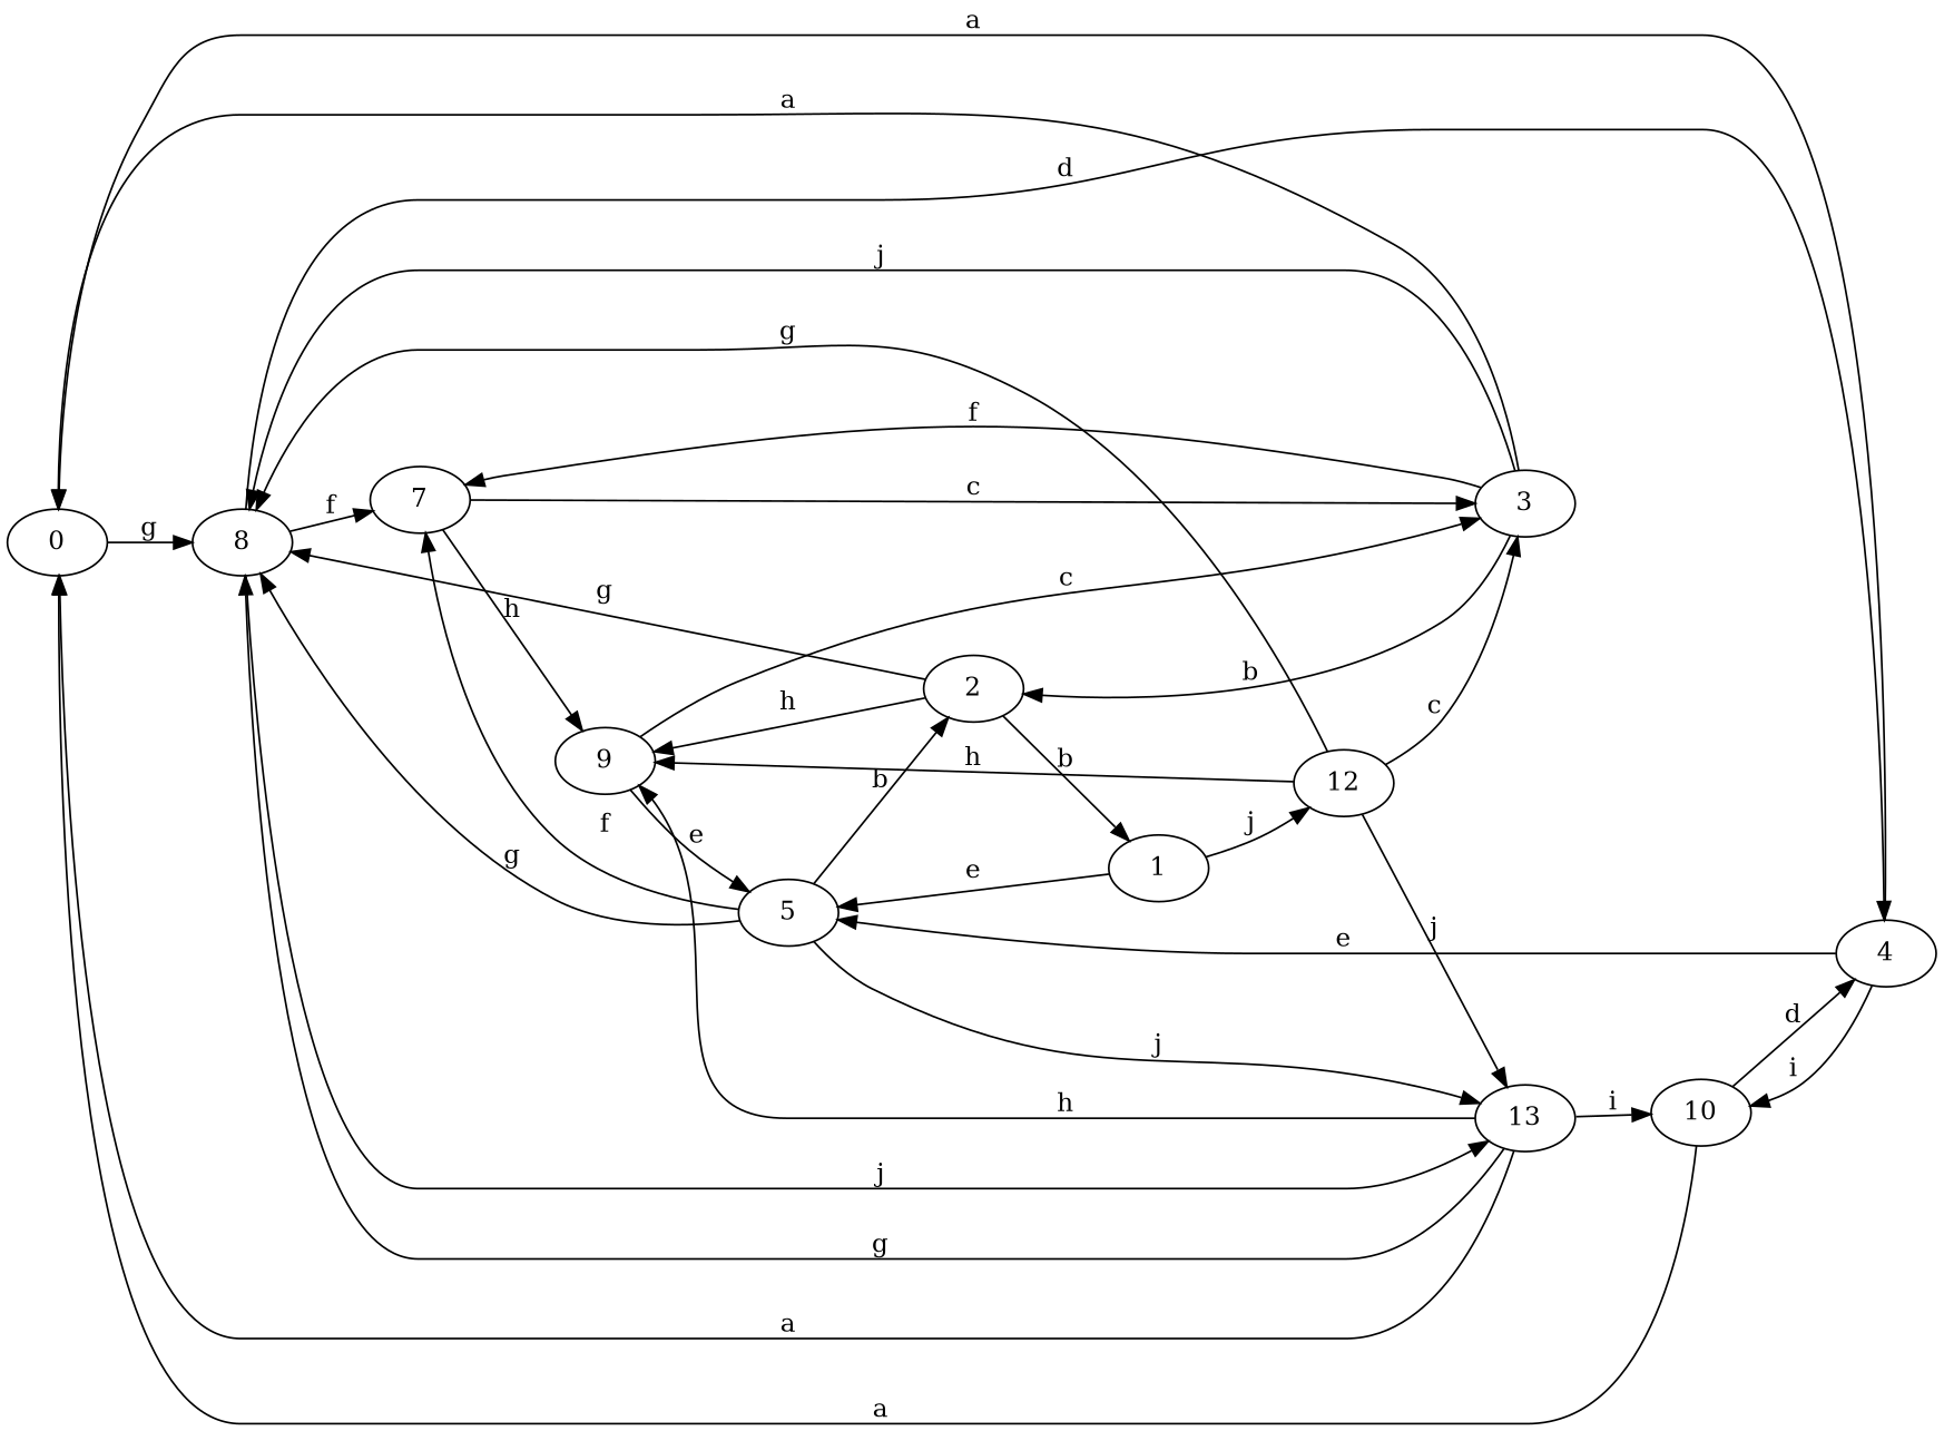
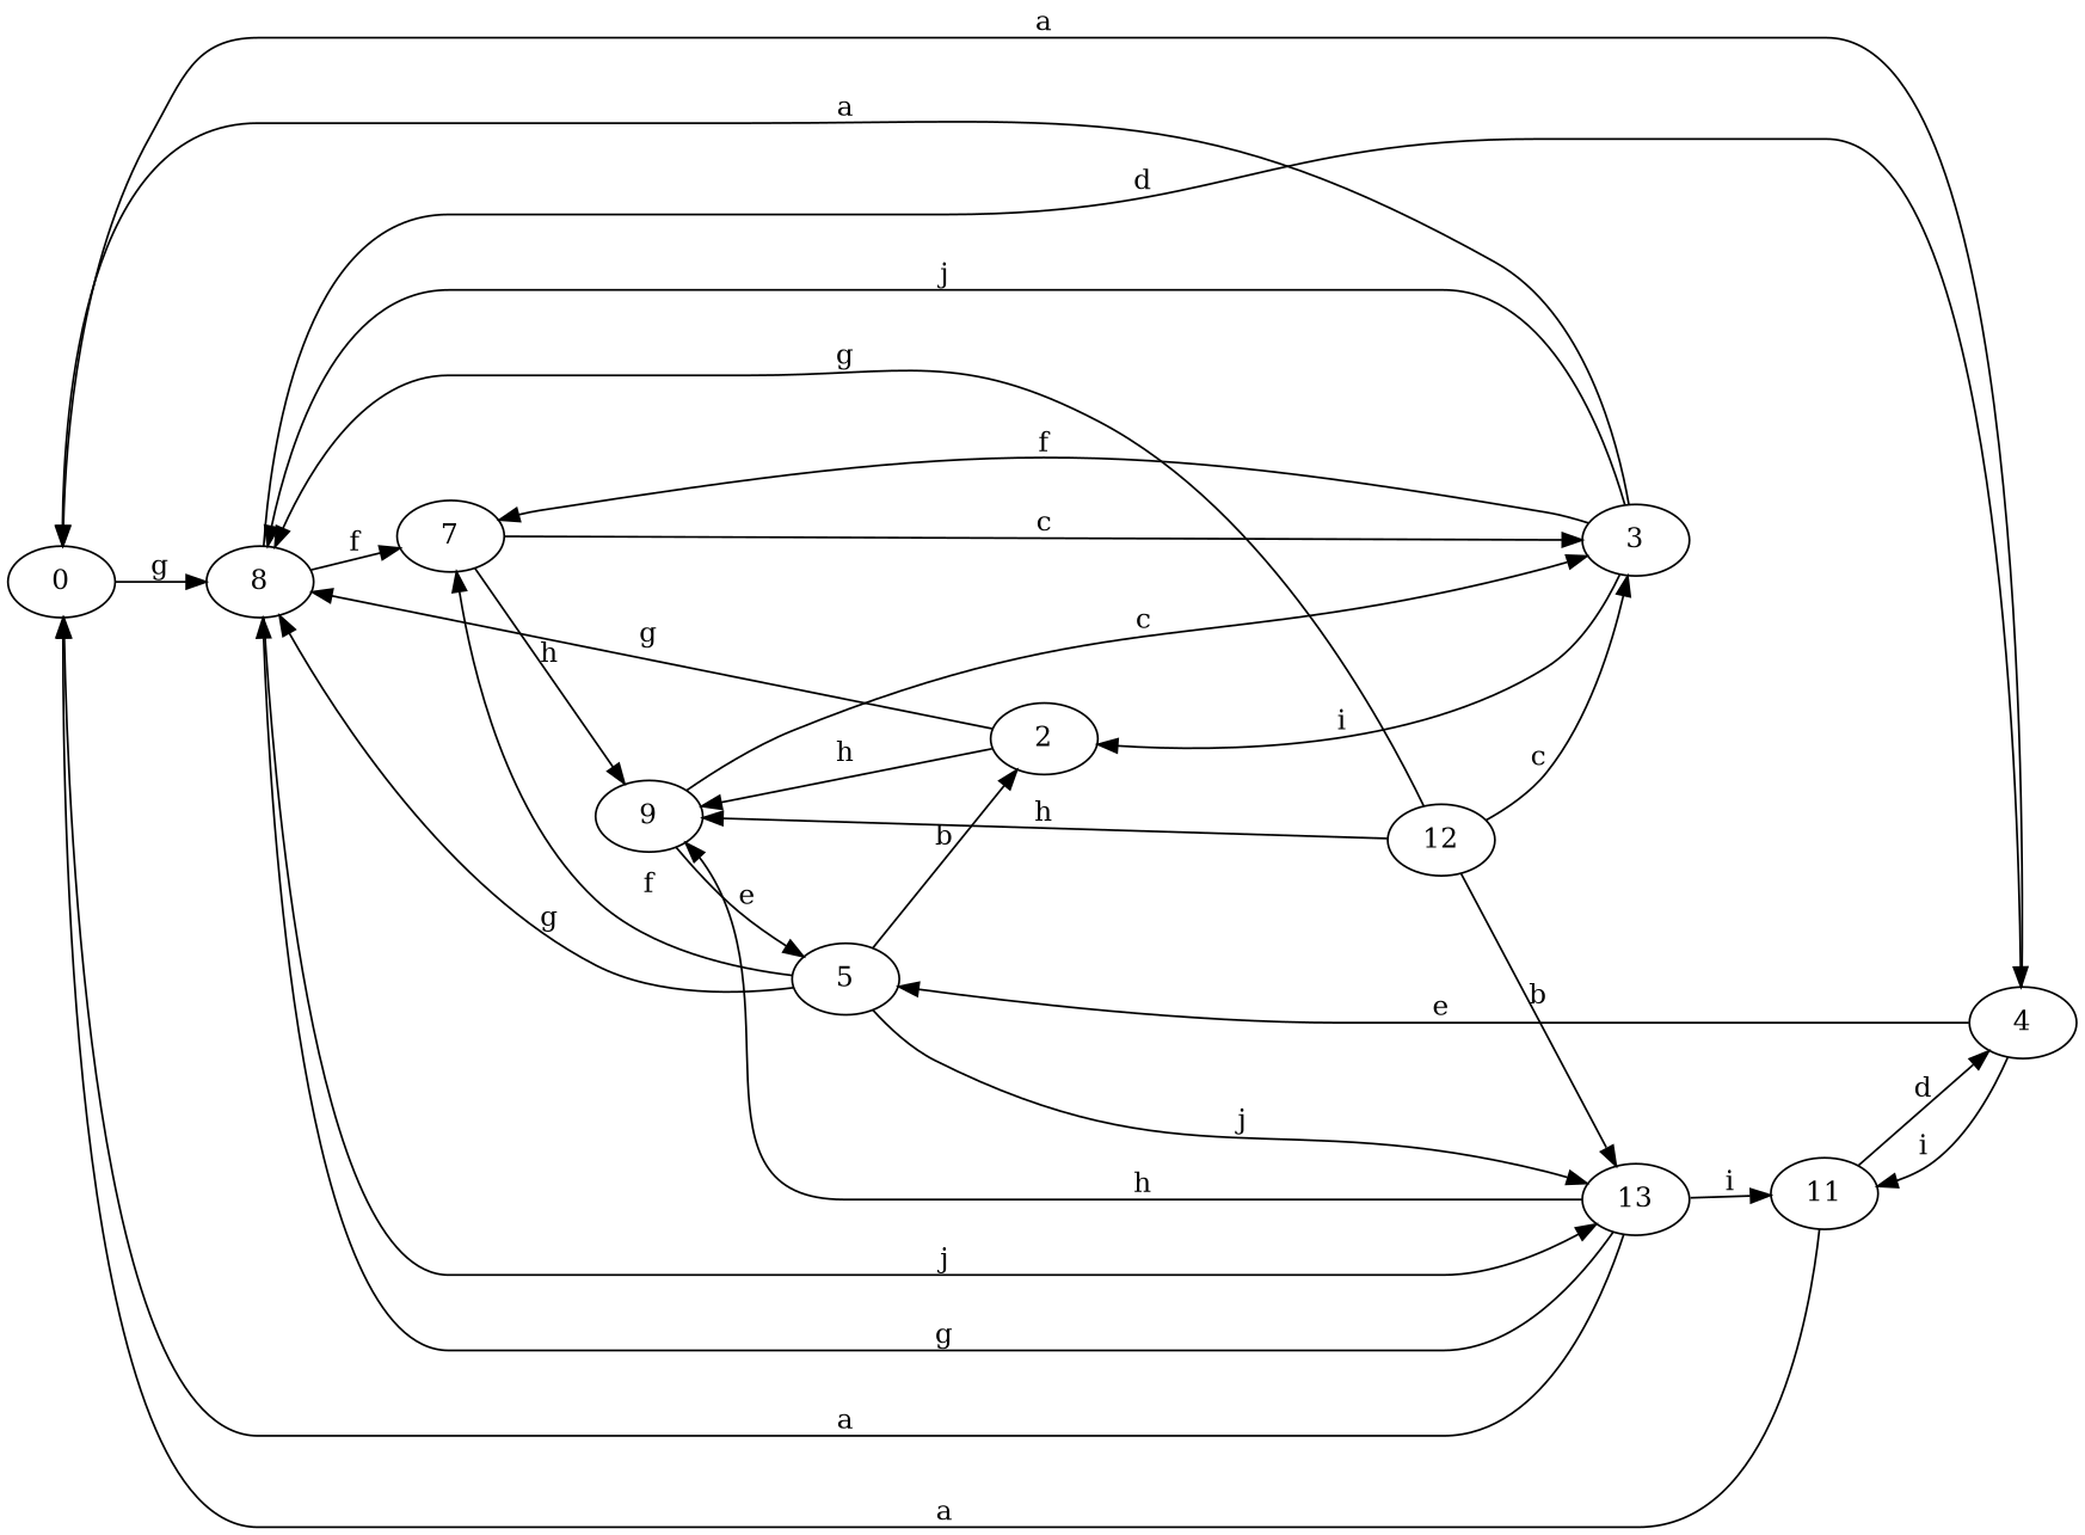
  strict digraph {
    rankdir=LR
    0
    8
    7
    4
    13
-   1
    5
    12
    2
    9
    3
-   10
+   10 [label=11]
    0 -> 8 [label=g]
    8 -> 7 [label=f]
    8 -> 4 [label=d]
    8 -> 13 [label=j]
    7 -> 9 [label=h]
    7 -> 3 [label=c]
    4 -> 0 [label=a]
    4 -> 5 [label=e]
    4 -> 10 [label=i]
    13 -> 0 [label=a]
    13 -> 8 [label=g]
    13 -> 9 [label=h]
    13 -> 10 [label=i]
-   1 -> 5 [label=e]
-   1 -> 12 [label=j]
    5 -> 8 [label=g]
    5 -> 7 [label=f]
    5 -> 13 [label=j]
    5 -> 2 [label=b]
    12 -> 8 [label=g]
-   12 -> 13 [label=j]
+   12 -> 13 [label=b]
    12 -> 9 [label=h]
    12 -> 3 [label=c]
    2 -> 8 [label=g]
-   2 -> 1 [label=b]
    2 -> 9 [label=h]
    9 -> 5 [label=e]
    9 -> 3 [label=c]
    3 -> 0 [label=a]
    3 -> 8 [label=j]
    3 -> 7 [label=f]
-   3 -> 2 [label=b]
+   3 -> 2 [label=i]
    10 -> 0 [label=a]
    10 -> 4 [label=d]
  }
